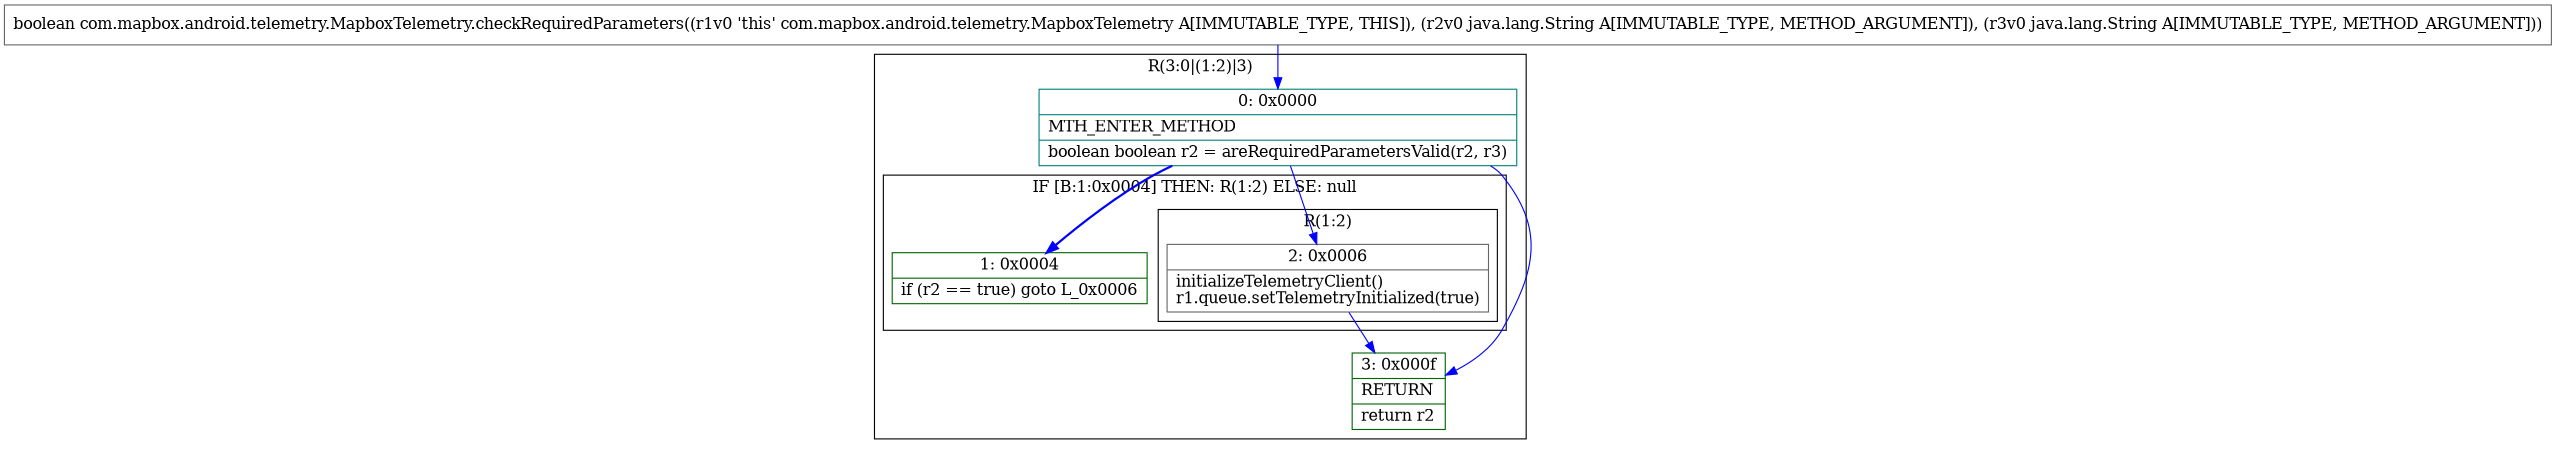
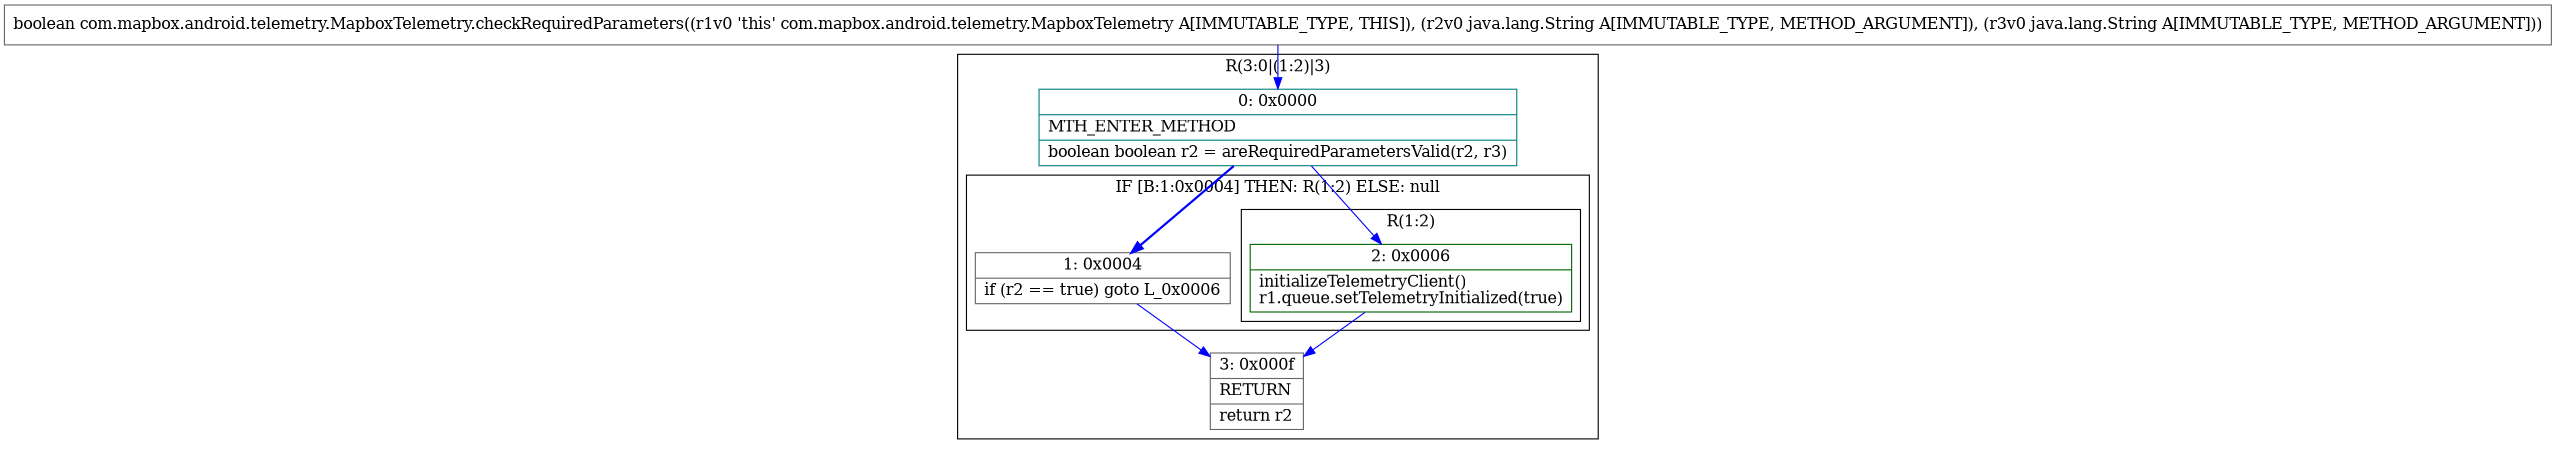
  digraph {
    node [color=darkgreen shape=record]
    edge [color=blue style=solid]
-   n1 [color=gray40 label="{2\:\ 0x0006|initializeTelemetryClient()\lr1.queue.setTelemetryInitialized(true)\l}"]
-   n2 [label="{1\:\ 0x0004|if (r2 == true) goto L_0x0006\l}"]
+   n1 [label="{2\:\ 0x0006|initializeTelemetryClient()\lr1.queue.setTelemetryInitialized(true)\l}"]
+   n2 [color=gray40 label="{1\:\ 0x0004|if (r2 == true) goto L_0x0006\l}"]
    n3 [color=teal label="{0\:\ 0x0000|MTH_ENTER_METHOD\l|boolean boolean r2 = areRequiredParametersValid(r2, r3)\l}"]
-   n4 [label="{3\:\ 0x000f|RETURN\l|return r2\l}"]
+   n4 [color=gray40 label="{3\:\ 0x000f|RETURN\l|return r2\l}"]
    n5 [color=gray40 label="{boolean com.mapbox.android.telemetry.MapboxTelemetry.checkRequiredParameters((r1v0 'this' com.mapbox.android.telemetry.MapboxTelemetry A[IMMUTABLE_TYPE, THIS]), (r2v0 java.lang.String A[IMMUTABLE_TYPE, METHOD_ARGUMENT]), (r3v0 java.lang.String A[IMMUTABLE_TYPE, METHOD_ARGUMENT])) }"]
    subgraph cluster_1 {
      label="R(3:0|(1:2)|3)"
      n3
      n4
      subgraph cluster_2 {
        label="IF [B:1:0x0004] THEN: R(1:2) ELSE: null"
        n2
        subgraph cluster_3 {
          label="R(1:2)"
          n1
        }
      }
    }
    n1 -> n4
-   n3 -> n4
+   n2 -> n4
    n3 -> n1
    n3 -> n2 [style=bold]
    n5 -> n3
  }
